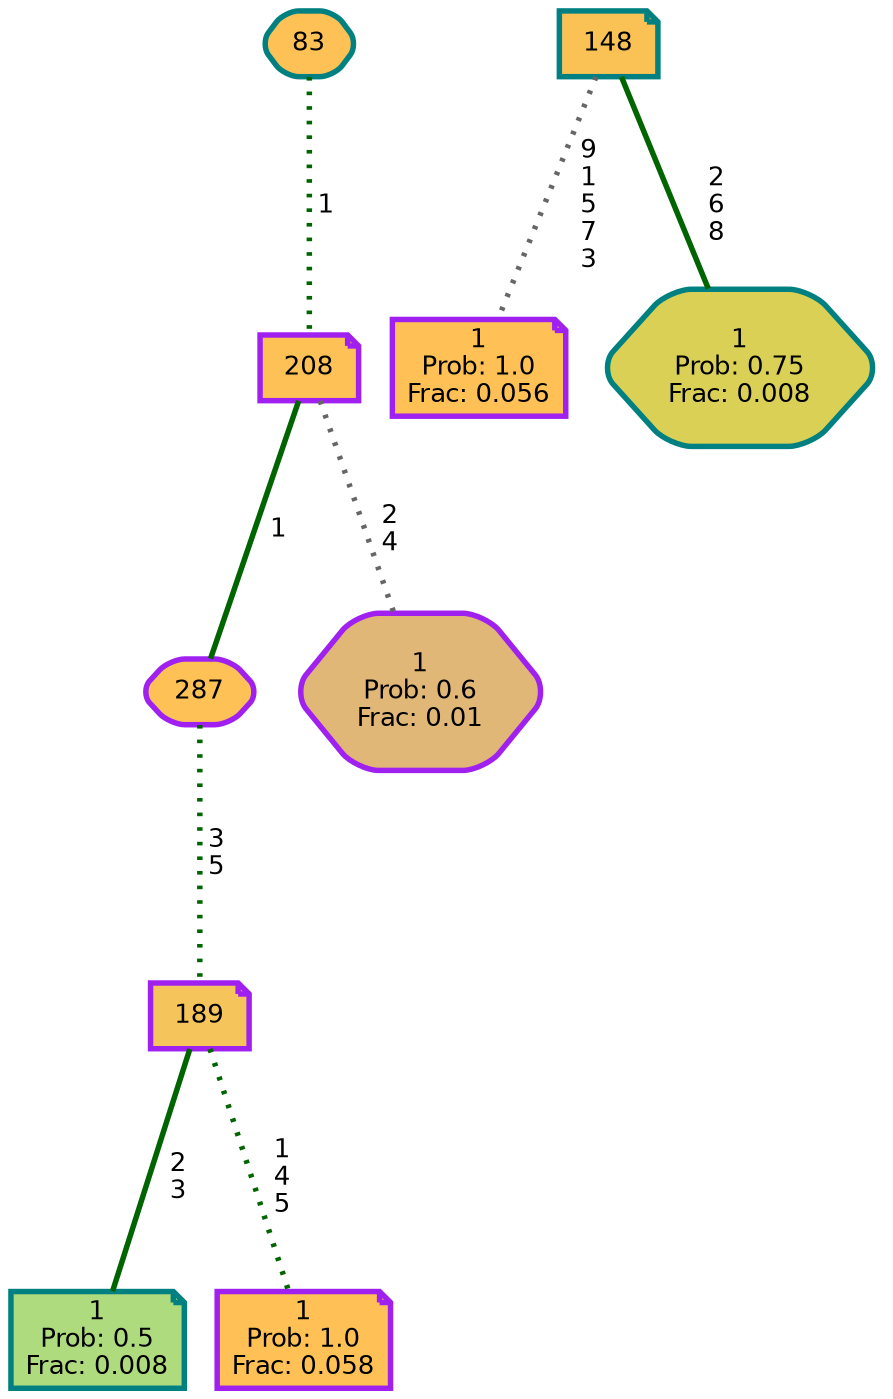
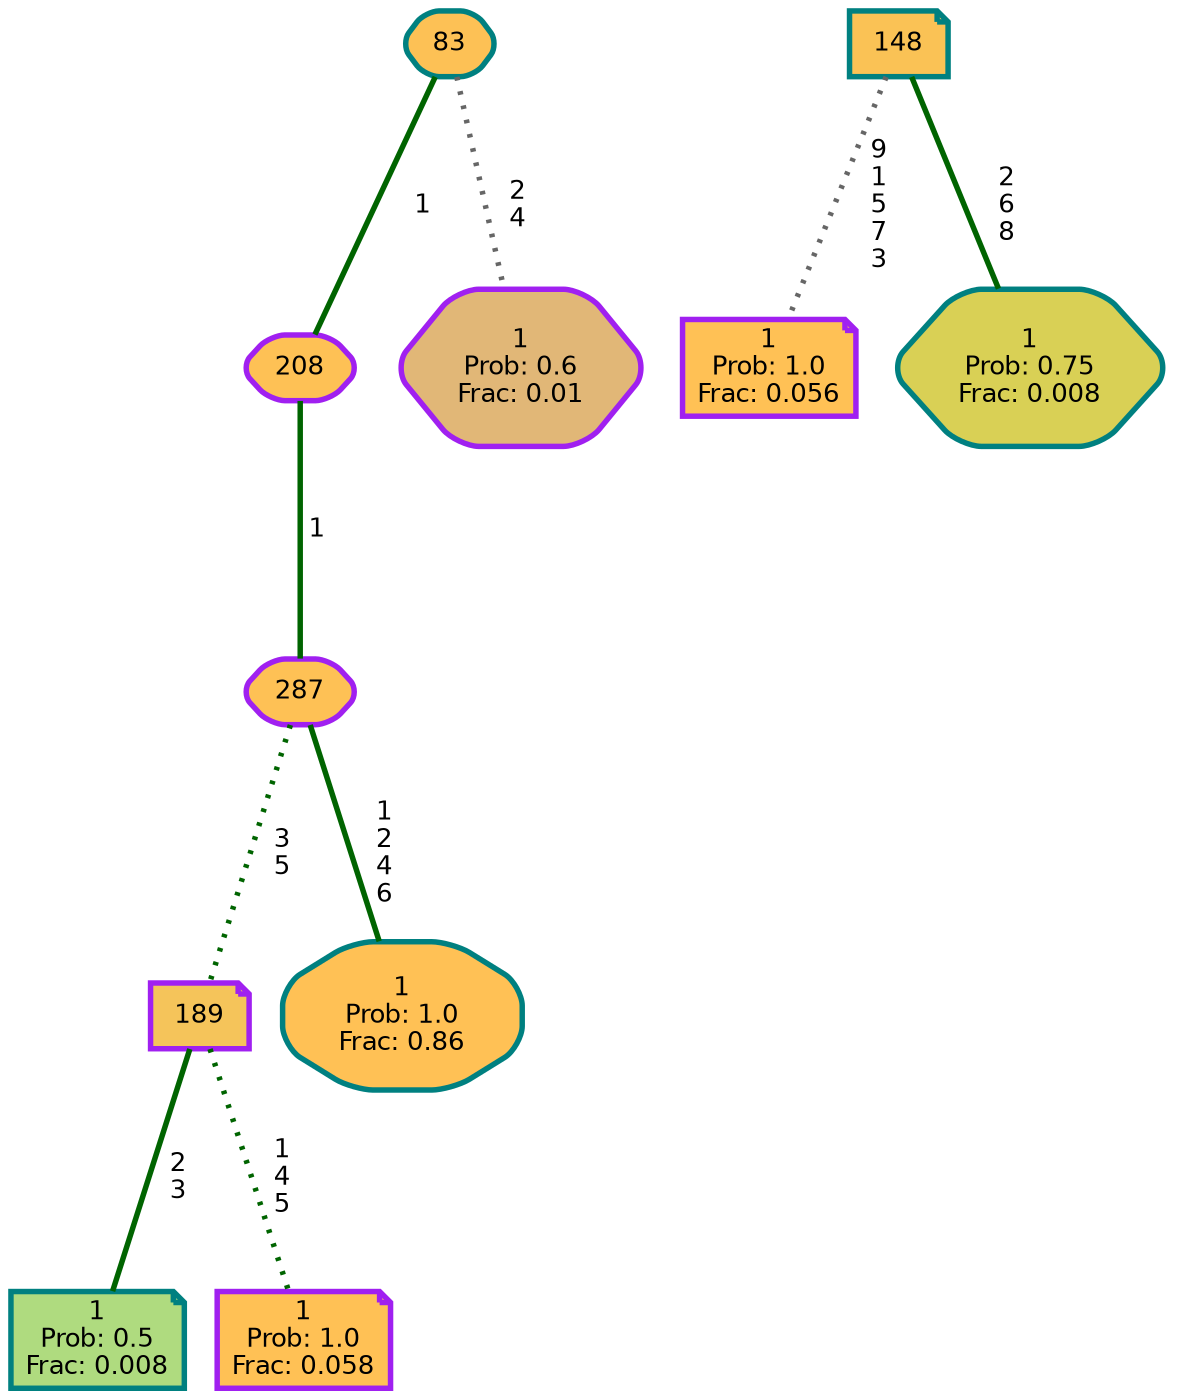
  graph {
    ranksep="0 equally"
    splines=straight
    node [color=purple fillcolor="#ffc155" fontcolor=black fontname=helvetica penwidth=3 shape=note style="filled, rounded"]
    edge [color=darkgreen fontname=helvetica penwidth=3 style=bold]
    n1 [color=teal fillcolor="#afdb7f" label="1\nProb: 0.5\nFrac: 0.008"]
    n2 [fillcolor="#f5c45a" label=189]
    n3 [label="1\nProb: 1.0\nFrac: 0.058"]
    n4 [fillcolor="#fec155" label=287 shape=hexagon]
-   n6 [fillcolor="#fec155" label=208]
+   n5 [color=teal label="1\nProb: 1.0\nFrac: 0.86" shape=octagon]
+   n6 [fillcolor="#fec155" label=208 shape=hexagon]
    n7 [color=teal fillcolor="#fac255" label=148]
    n8 [label="1\nProb: 1.0\nFrac: 0.056"]
    n9 [color=teal fillcolor="#d9d055" label="1\nProb: 0.75\nFrac: 0.008" shape=hexagon]
    n10 [color=teal fillcolor="#fdc155" label=83 shape=hexagon]
    n11 [fillcolor="#e1b777" label="1\nProb: 0.6\nFrac: 0.01" shape=hexagon]
    subgraph sub_1 {
      rank=same
    }
    n2 -- n1 [label=" 2\n 3"]
    n2 -- n3 [label=" 1\n 4\n 5" style=dotted]
    n4 -- n2 [label=" 3\n 5" style=dotted]
+   n4 -- n5 [label=" 1\n 2\n 4\n 6"]
    n6 -- n4 [label=" 1"]
    n7 -- n8 [color=gray40 label=" 9\n 1\n 5\n 7\n 3" style=dotted]
    n7 -- n9 [label=" 2\n 6\n 8"]
-   n10 -- n6 [label=" 1" style=dotted]
-   n6 -- n11 [color=gray40 label=" 2\n 4" style=dotted]
+   n10 -- n6 [label=" 1"]
+   n10 -- n11 [color=gray40 label=" 2\n 4" style=dotted]
  }
